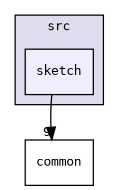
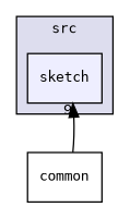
  digraph {
    compound=true
    fontname="DejaVu Sans Mono"
    node [fontname="DejaVu Sans Mono" fontsize=10 shape=box]
    n1 [fillcolor="#eeeeff" label=sketch pencolor=black style=filled]
    n2 [label=common]
    subgraph cluster_1 {
      bgcolor="#ddddee"
      fontsize=10
      label=src
      pencolor=black
      n1
    }
-   n1 -> n2 [headlabel=9 labeldistance=1.5 labelfontname=Helvetica labelfontsize=10 fontname="DejaVu Sans Mono"]
+   n2 -> n1 [headlabel=9 labeldistance=1.5 labelfontname=Helvetica labelfontsize=10 fontname="DejaVu Sans Mono"]
  }
